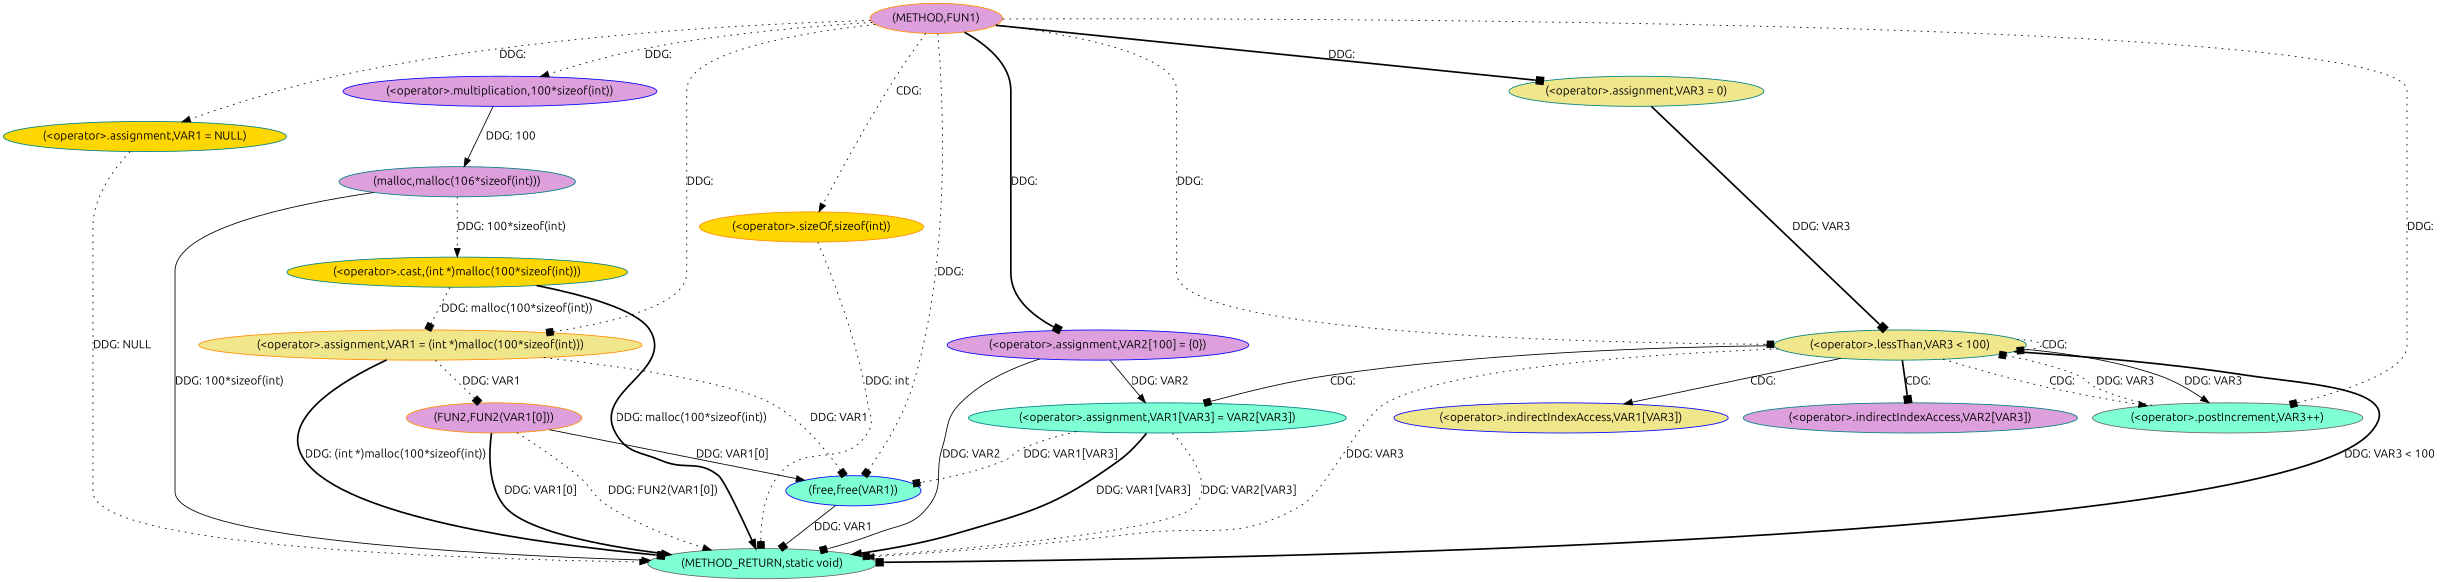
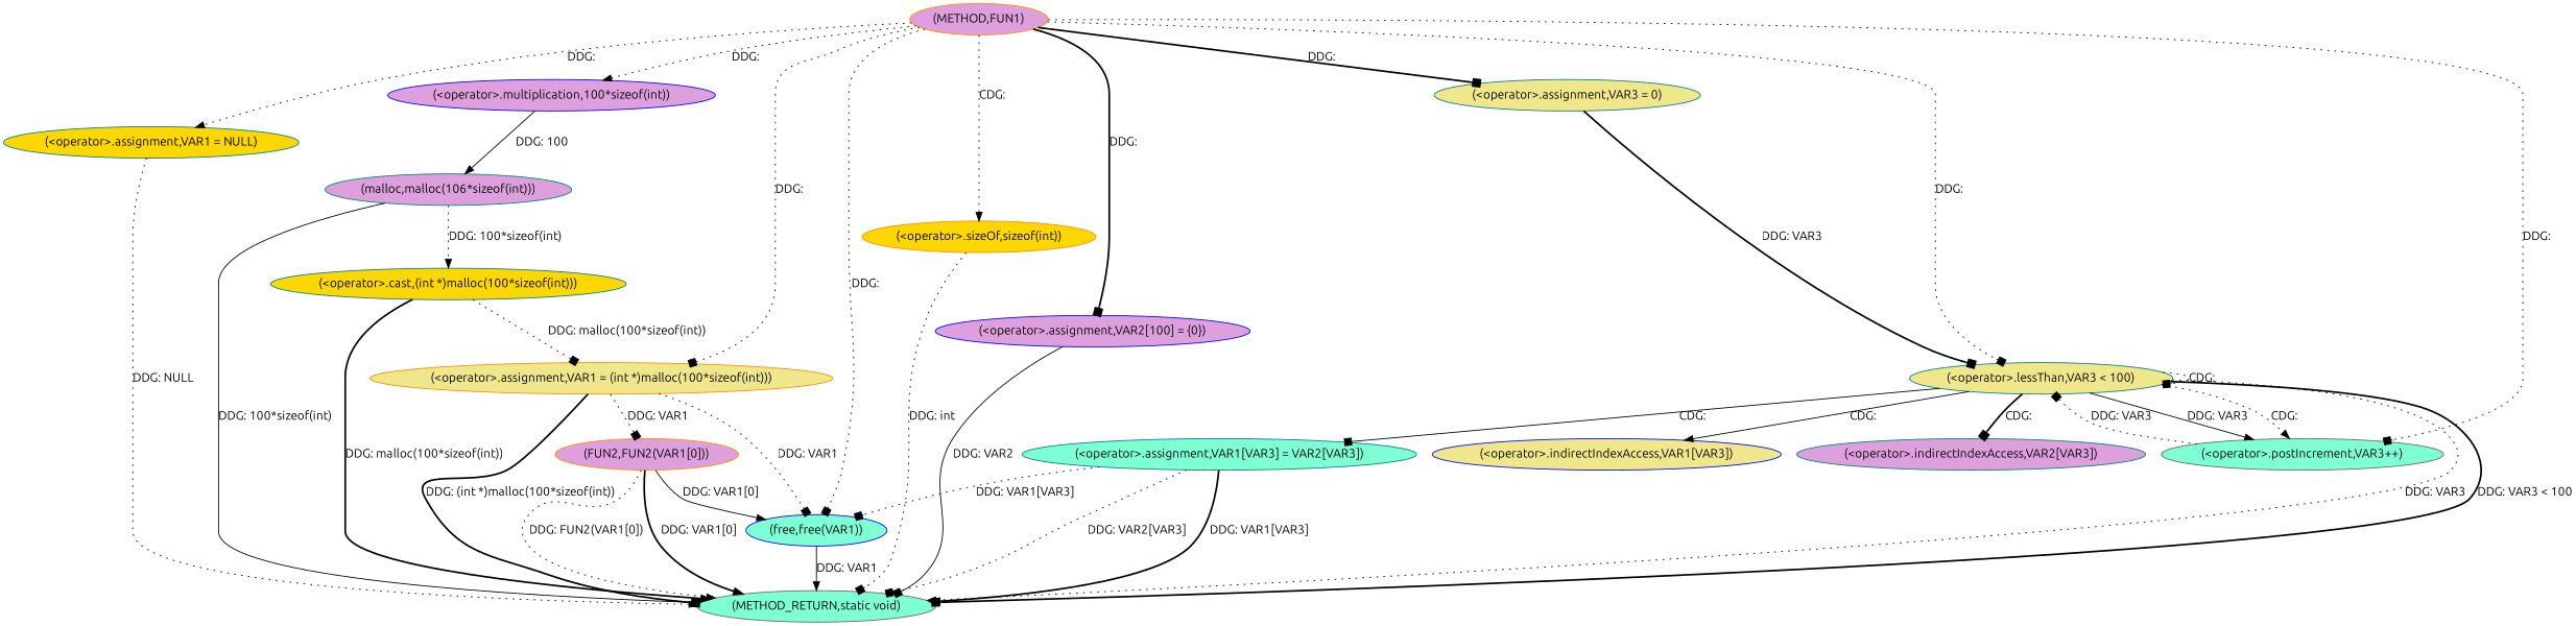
  digraph {
    fontname=Ubuntu
    node [color=teal fillcolor=plum fontname=Ubuntu style=filled]
    edge [arrowhead=box fontname=Ubuntu style=dotted]
    n1 [color=darkorange label="(METHOD,FUN1)"]
    n2 [fillcolor=gold label="(<operator>.assignment,VAR1 = NULL)"]
    n3 [color=darkorange fillcolor=khaki label="(<operator>.assignment,VAR1 = (int *)malloc(100*sizeof(int)))"]
    n4 [color=blue label="(<operator>.multiplication,100*sizeof(int))"]
    n5 [color=darkorange fillcolor=gold label="(<operator>.sizeOf,sizeof(int))"]
    n6 [color=blue label="(<operator>.assignment,VAR2[100] = {0})"]
    n7 [fillcolor=khaki label="(<operator>.assignment,VAR3 = 0)"]
    n8 [fillcolor=khaki label="(<operator>.lessThan,VAR3 < 100)"]
    n9 [color=gray40 fillcolor=aquamarine label="(<operator>.postIncrement,VAR3++)"]
    n10 [color=blue fillcolor=aquamarine label="(free,free(VAR1))"]
    n11 [color=gray40 fillcolor=aquamarine label="(METHOD_RETURN,static void)"]
    n12 [color=darkorange label="(FUN2,FUN2(VAR1[0]))"]
    n13 [label="(malloc,malloc(106*sizeof(int)))"]
    n14 [fillcolor=aquamarine label="(<operator>.assignment,VAR1[VAR3] = VAR2[VAR3])"]
    n15 [color=blue fillcolor=khaki label="(<operator>.indirectIndexAccess,VAR1[VAR3])"]
    n16 [label="(<operator>.indirectIndexAccess,VAR2[VAR3])"]
    n17 [fillcolor=gold label="(<operator>.cast,(int *)malloc(100*sizeof(int)))"]
    n1 -> n2 [arrowhead=normal label="DDG: "]
    n1 -> n3 [label="DDG: "]
    n1 -> n4 [arrowhead=normal label="DDG: "]
    n1 -> n5 [arrowhead=normal label="CDG: "]
    n1 -> n6 [label="DDG: " style=bold]
    n1 -> n7 [label="DDG: " style=bold]
    n1 -> n8 [label="DDG: "]
    n1 -> n9 [label="DDG: "]
    n1 -> n10 [label="DDG: "]
    n2 -> n11 [arrowhead=normal label="DDG: NULL"]
    n3 -> n10 [label="DDG: VAR1"]
    n3 -> n11 [label="DDG: (int *)malloc(100*sizeof(int))" style=bold]
    n3 -> n12 [label="DDG: VAR1"]
    n4 -> n13 [arrowhead=normal label="DDG: 100" style=solid]
    n5 -> n11 [label="DDG: int"]
    n6 -> n11 [label="DDG: VAR2" style=solid]
-   n6 -> n14 [arrowhead=normal label="DDG: VAR2" style=solid]
    n7 -> n8 [label="DDG: VAR3" style=bold]
    n8 -> n8 [label="CDG: "]
    n8 -> n9 [arrowhead=normal label="DDG: VAR3" style=solid]
    n8 -> n9 [arrowhead=normal label="CDG: "]
    n8 -> n11 [arrowhead=normal label="DDG: VAR3"]
    n8 -> n11 [label="DDG: VAR3 < 100" style=bold]
    n8 -> n14 [label="CDG: " style=solid]
    n8 -> n15 [arrowhead=normal label="CDG: " style=solid]
    n8 -> n16 [label="CDG: " style=bold]
    n9 -> n8 [label="DDG: VAR3"]
-   n10 -> n11 [label="DDG: VAR1" style=solid]
+   n10 -> n11 [arrowhead=normal label="DDG: VAR1" style=solid]
    n12 -> n10 [arrowhead=normal label="DDG: VAR1[0]" style=solid]
    n12 -> n11 [arrowhead=normal label="DDG: VAR1[0]" style=bold]
    n12 -> n11 [arrowhead=normal label="DDG: FUN2(VAR1[0])"]
    n13 -> n11 [arrowhead=normal label="DDG: 100*sizeof(int)" style=solid]
    n13 -> n17 [arrowhead=normal label="DDG: 100*sizeof(int)"]
    n14 -> n10 [label="DDG: VAR1[VAR3]"]
    n14 -> n11 [arrowhead=normal label="DDG: VAR1[VAR3]" style=bold]
    n14 -> n11 [label="DDG: VAR2[VAR3]"]
    n17 -> n3 [label="DDG: malloc(100*sizeof(int))"]
    n17 -> n11 [arrowhead=normal label="DDG: malloc(100*sizeof(int))" style=bold]
  }
